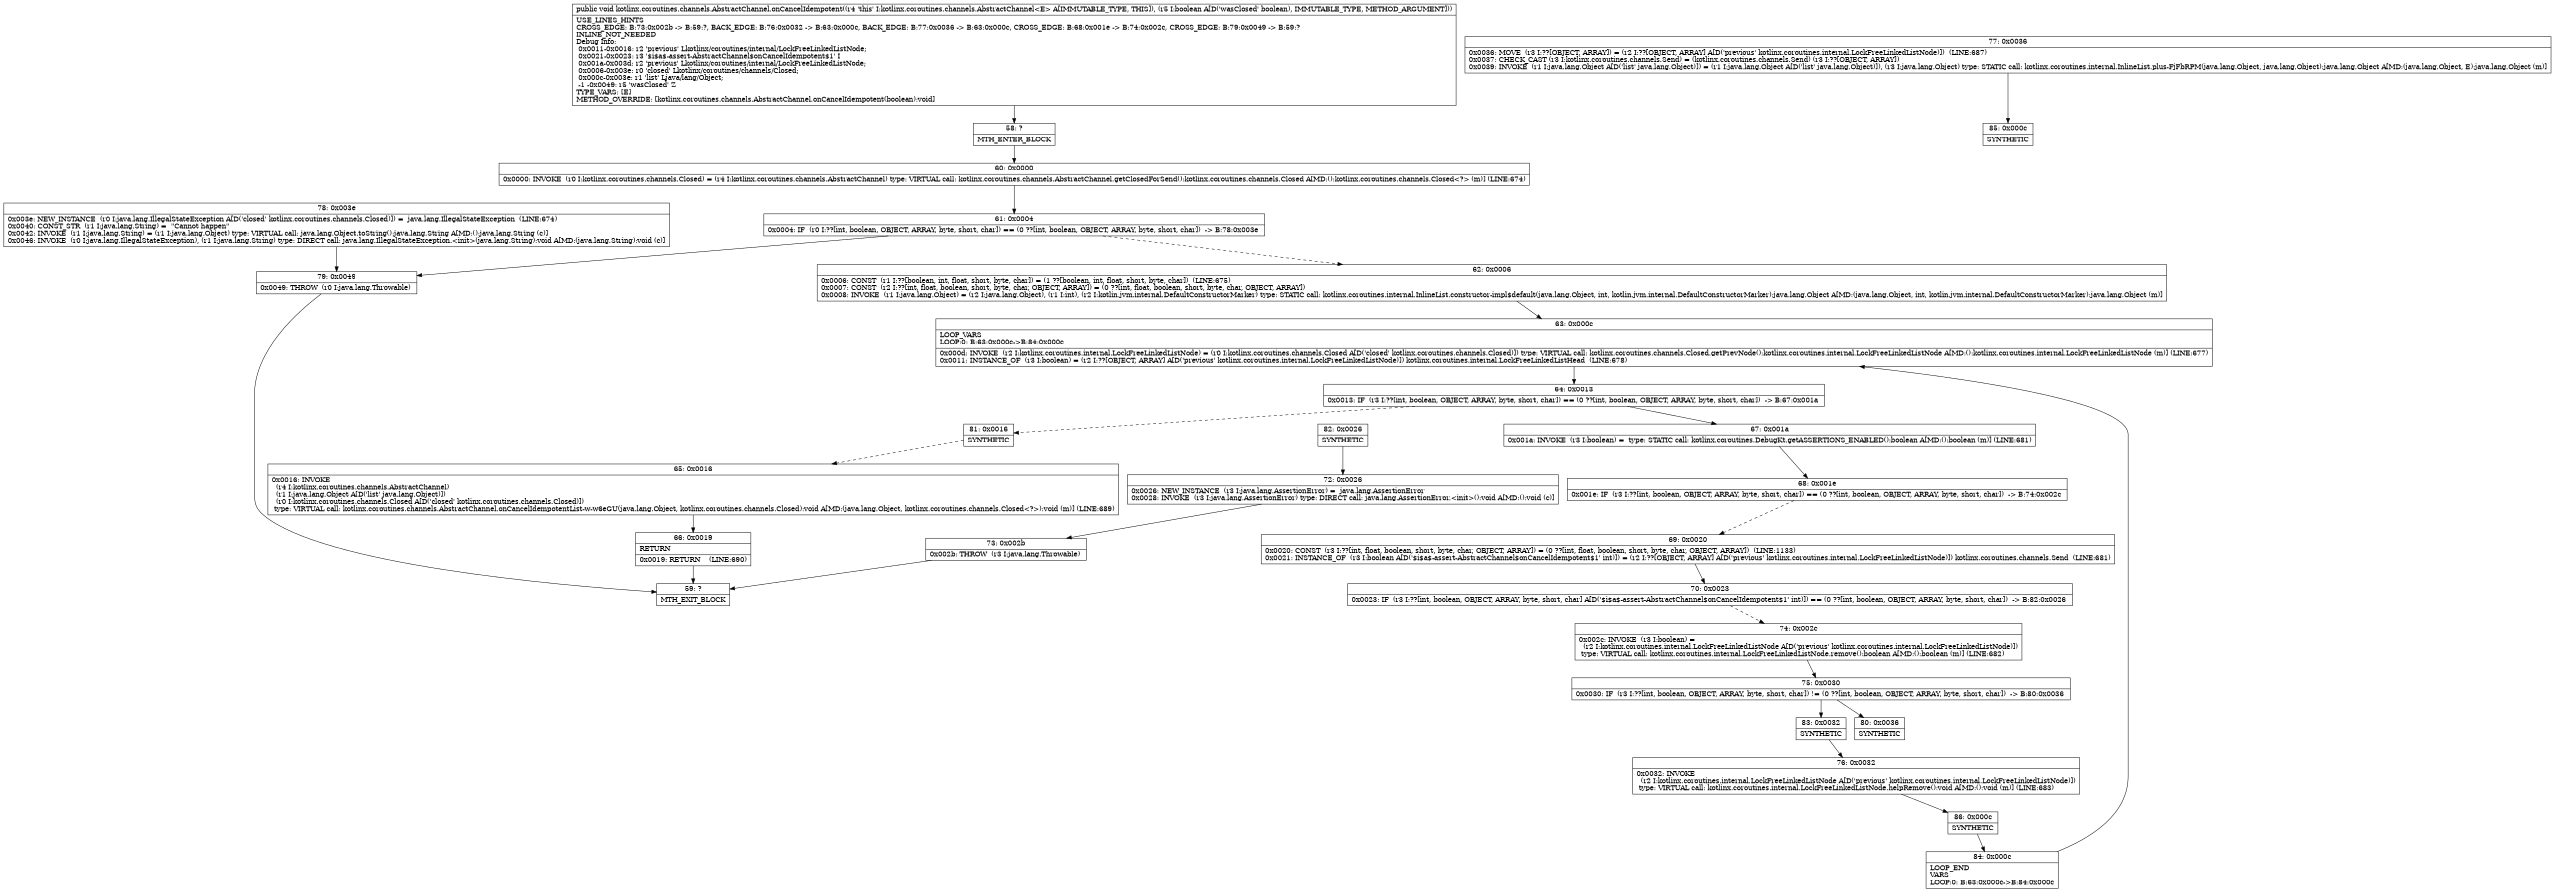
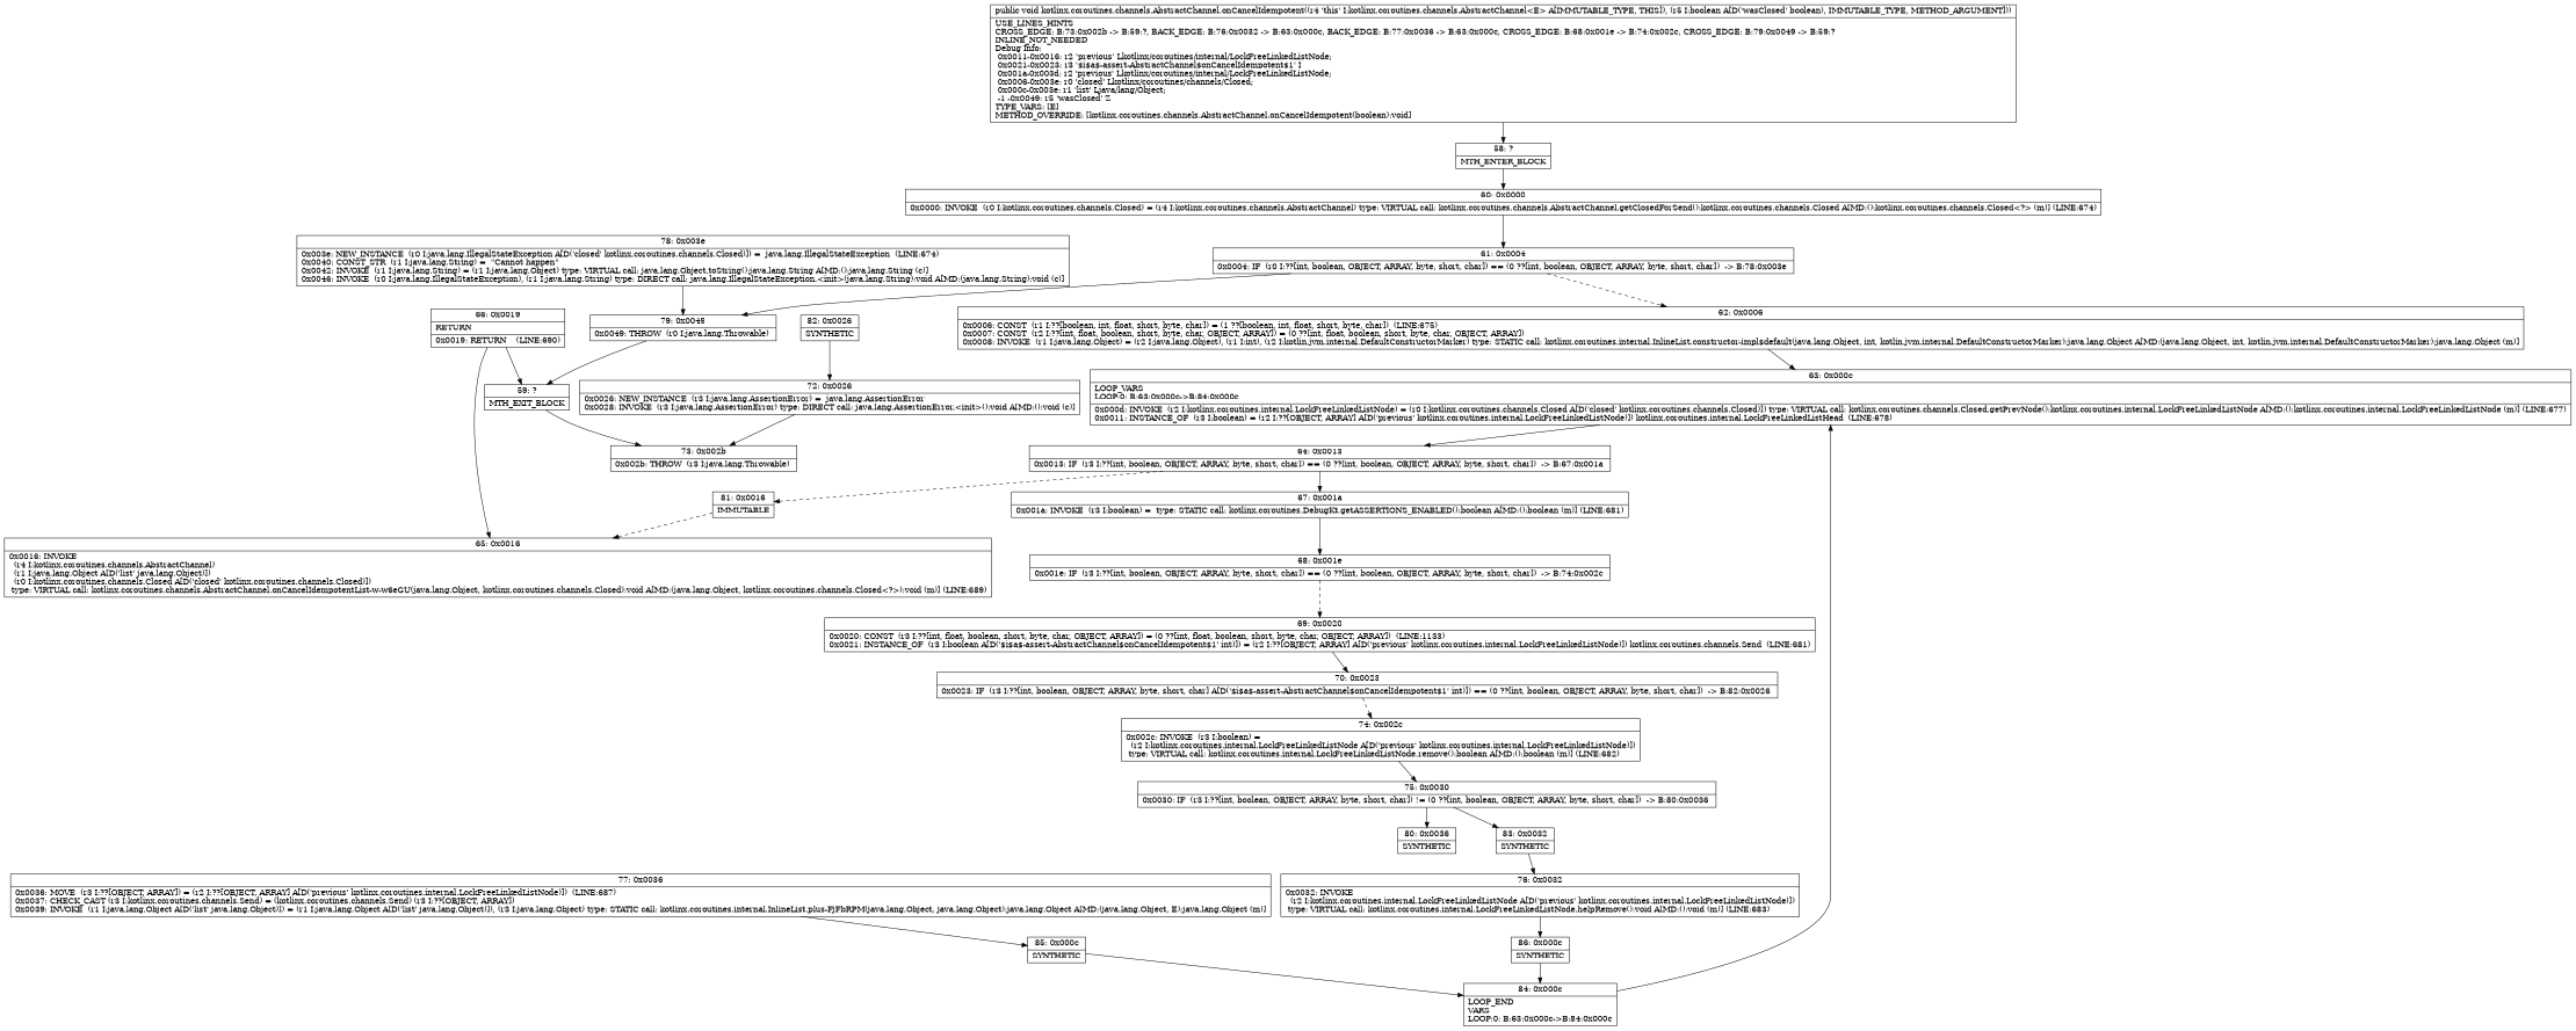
  digraph {
    node [shape=record]
    n1 [label="{58\:\ ?|MTH_ENTER_BLOCK\l}"]
    n2 [label="{60\:\ 0x0000|0x0000: INVOKE  (r0 I:kotlinx.coroutines.channels.Closed) = (r4 I:kotlinx.coroutines.channels.AbstractChannel) type: VIRTUAL call: kotlinx.coroutines.channels.AbstractChannel.getClosedForSend():kotlinx.coroutines.channels.Closed A[MD:():kotlinx.coroutines.channels.Closed\<?\> (m)] (LINE:674)\l}"]
    n3 [label="{61\:\ 0x0004|0x0004: IF  (r0 I:??[int, boolean, OBJECT, ARRAY, byte, short, char]) == (0 ??[int, boolean, OBJECT, ARRAY, byte, short, char])  \-\> B:78:0x003e \l}"]
    n4 [label="{62\:\ 0x0006|0x0006: CONST  (r1 I:??[boolean, int, float, short, byte, char]) = (1 ??[boolean, int, float, short, byte, char])  (LINE:675)\l0x0007: CONST  (r2 I:??[int, float, boolean, short, byte, char, OBJECT, ARRAY]) = (0 ??[int, float, boolean, short, byte, char, OBJECT, ARRAY]) \l0x0008: INVOKE  (r1 I:java.lang.Object) = (r2 I:java.lang.Object), (r1 I:int), (r2 I:kotlin.jvm.internal.DefaultConstructorMarker) type: STATIC call: kotlinx.coroutines.internal.InlineList.constructor\-impl$default(java.lang.Object, int, kotlin.jvm.internal.DefaultConstructorMarker):java.lang.Object A[MD:(java.lang.Object, int, kotlin.jvm.internal.DefaultConstructorMarker):java.lang.Object (m)]\l}"]
    n5 [label="{79\:\ 0x0049|0x0049: THROW  (r0 I:java.lang.Throwable) \l}"]
    n6 [label="{63\:\ 0x000c|LOOP_VARS\lLOOP:0: B:63:0x000c\-\>B:84:0x000c\l|0x000d: INVOKE  (r2 I:kotlinx.coroutines.internal.LockFreeLinkedListNode) = (r0 I:kotlinx.coroutines.channels.Closed A[D('closed' kotlinx.coroutines.channels.Closed)]) type: VIRTUAL call: kotlinx.coroutines.channels.Closed.getPrevNode():kotlinx.coroutines.internal.LockFreeLinkedListNode A[MD:():kotlinx.coroutines.internal.LockFreeLinkedListNode (m)] (LINE:677)\l0x0011: INSTANCE_OF  (r3 I:boolean) = (r2 I:??[OBJECT, ARRAY] A[D('previous' kotlinx.coroutines.internal.LockFreeLinkedListNode)]) kotlinx.coroutines.internal.LockFreeLinkedListHead  (LINE:678)\l}"]
    n7 [label="{78\:\ 0x003e|0x003e: NEW_INSTANCE  (r0 I:java.lang.IllegalStateException A[D('closed' kotlinx.coroutines.channels.Closed)]) =  java.lang.IllegalStateException  (LINE:674)\l0x0040: CONST_STR  (r1 I:java.lang.String) =  \"Cannot happen\" \l0x0042: INVOKE  (r1 I:java.lang.String) = (r1 I:java.lang.Object) type: VIRTUAL call: java.lang.Object.toString():java.lang.String A[MD:():java.lang.String (c)]\l0x0046: INVOKE  (r0 I:java.lang.IllegalStateException), (r1 I:java.lang.String) type: DIRECT call: java.lang.IllegalStateException.\<init\>(java.lang.String):void A[MD:(java.lang.String):void (c)]\l}"]
    n8 [label="{64\:\ 0x0013|0x0013: IF  (r3 I:??[int, boolean, OBJECT, ARRAY, byte, short, char]) == (0 ??[int, boolean, OBJECT, ARRAY, byte, short, char])  \-\> B:67:0x001a \l}"]
    n9 [label="{67\:\ 0x001a|0x001a: INVOKE  (r3 I:boolean) =  type: STATIC call: kotlinx.coroutines.DebugKt.getASSERTIONS_ENABLED():boolean A[MD:():boolean (m)] (LINE:681)\l}"]
-   n10 [label="{81\:\ 0x0016|SYNTHETIC\l}"]
+   n10 [label="{81\:\ 0x0016|IMMUTABLE\l}"]
    n11 [label="{68\:\ 0x001e|0x001e: IF  (r3 I:??[int, boolean, OBJECT, ARRAY, byte, short, char]) == (0 ??[int, boolean, OBJECT, ARRAY, byte, short, char])  \-\> B:74:0x002c \l}"]
    n12 [label="{65\:\ 0x0016|0x0016: INVOKE  \l  (r4 I:kotlinx.coroutines.channels.AbstractChannel)\l  (r1 I:java.lang.Object A[D('list' java.lang.Object)])\l  (r0 I:kotlinx.coroutines.channels.Closed A[D('closed' kotlinx.coroutines.channels.Closed)])\l type: VIRTUAL call: kotlinx.coroutines.channels.AbstractChannel.onCancelIdempotentList\-w\-w6eGU(java.lang.Object, kotlinx.coroutines.channels.Closed):void A[MD:(java.lang.Object, kotlinx.coroutines.channels.Closed\<?\>):void (m)] (LINE:689)\l}"]
    n13 [label="{69\:\ 0x0020|0x0020: CONST  (r3 I:??[int, float, boolean, short, byte, char, OBJECT, ARRAY]) = (0 ??[int, float, boolean, short, byte, char, OBJECT, ARRAY])  (LINE:1133)\l0x0021: INSTANCE_OF  (r3 I:boolean A[D('$i$a$\-assert\-AbstractChannel$onCancelIdempotent$1' int)]) = (r2 I:??[OBJECT, ARRAY] A[D('previous' kotlinx.coroutines.internal.LockFreeLinkedListNode)]) kotlinx.coroutines.channels.Send  (LINE:681)\l}"]
    n14 [label="{70\:\ 0x0023|0x0023: IF  (r3 I:??[int, boolean, OBJECT, ARRAY, byte, short, char] A[D('$i$a$\-assert\-AbstractChannel$onCancelIdempotent$1' int)]) == (0 ??[int, boolean, OBJECT, ARRAY, byte, short, char])  \-\> B:82:0x0026 \l}"]
    n15 [label="{74\:\ 0x002c|0x002c: INVOKE  (r3 I:boolean) = \l  (r2 I:kotlinx.coroutines.internal.LockFreeLinkedListNode A[D('previous' kotlinx.coroutines.internal.LockFreeLinkedListNode)])\l type: VIRTUAL call: kotlinx.coroutines.internal.LockFreeLinkedListNode.remove():boolean A[MD:():boolean (m)] (LINE:682)\l}"]
    n16 [label="{75\:\ 0x0030|0x0030: IF  (r3 I:??[int, boolean, OBJECT, ARRAY, byte, short, char]) != (0 ??[int, boolean, OBJECT, ARRAY, byte, short, char])  \-\> B:80:0x0036 \l}"]
    n17 [label="{82\:\ 0x0026|SYNTHETIC\l}"]
    n18 [label="{72\:\ 0x0026|0x0026: NEW_INSTANCE  (r3 I:java.lang.AssertionError) =  java.lang.AssertionError \l0x0028: INVOKE  (r3 I:java.lang.AssertionError) type: DIRECT call: java.lang.AssertionError.\<init\>():void A[MD:():void (c)]\l}"]
    n19 [label="{73\:\ 0x002b|0x002b: THROW  (r3 I:java.lang.Throwable) \l}"]
    n20 [label="{59\:\ ?|MTH_EXIT_BLOCK\l}"]
    n21 [label="{80\:\ 0x0036|SYNTHETIC\l}"]
    n22 [label="{83\:\ 0x0032|SYNTHETIC\l}"]
    n23 [label="{76\:\ 0x0032|0x0032: INVOKE  \l  (r2 I:kotlinx.coroutines.internal.LockFreeLinkedListNode A[D('previous' kotlinx.coroutines.internal.LockFreeLinkedListNode)])\l type: VIRTUAL call: kotlinx.coroutines.internal.LockFreeLinkedListNode.helpRemove():void A[MD:():void (m)] (LINE:683)\l}"]
    n24 [label="{77\:\ 0x0036|0x0036: MOVE  (r3 I:??[OBJECT, ARRAY]) = (r2 I:??[OBJECT, ARRAY] A[D('previous' kotlinx.coroutines.internal.LockFreeLinkedListNode)])  (LINE:687)\l0x0037: CHECK_CAST (r3 I:kotlinx.coroutines.channels.Send) = (kotlinx.coroutines.channels.Send) (r3 I:??[OBJECT, ARRAY]) \l0x0039: INVOKE  (r1 I:java.lang.Object A[D('list' java.lang.Object)]) = (r1 I:java.lang.Object A[D('list' java.lang.Object)]), (r3 I:java.lang.Object) type: STATIC call: kotlinx.coroutines.internal.InlineList.plus\-FjFbRPM(java.lang.Object, java.lang.Object):java.lang.Object A[MD:(java.lang.Object, E):java.lang.Object (m)]\l}"]
    n25 [label="{85\:\ 0x000c|SYNTHETIC\l}"]
    n26 [label="{84\:\ 0x000c|LOOP_END\lVARS\lLOOP:0: B:63:0x000c\-\>B:84:0x000c\l}"]
    n27 [label="{86\:\ 0x000c|SYNTHETIC\l}"]
    n28 [label="{66\:\ 0x0019|RETURN\l|0x0019: RETURN    (LINE:690)\l}"]
    n29 [label="{public void kotlinx.coroutines.channels.AbstractChannel.onCancelIdempotent((r4 'this' I:kotlinx.coroutines.channels.AbstractChannel\<E\> A[IMMUTABLE_TYPE, THIS]), (r5 I:boolean A[D('wasClosed' boolean), IMMUTABLE_TYPE, METHOD_ARGUMENT]))  | USE_LINES_HINTS\lCROSS_EDGE: B:73:0x002b \-\> B:59:?, BACK_EDGE: B:76:0x0032 \-\> B:63:0x000c, BACK_EDGE: B:77:0x0036 \-\> B:63:0x000c, CROSS_EDGE: B:68:0x001e \-\> B:74:0x002c, CROSS_EDGE: B:79:0x0049 \-\> B:59:?\lINLINE_NOT_NEEDED\lDebug Info:\l  0x0011\-0x0016: r2 'previous' Lkotlinx\/coroutines\/internal\/LockFreeLinkedListNode;\l  0x0021\-0x0023: r3 '$i$a$\-assert\-AbstractChannel$onCancelIdempotent$1' I\l  0x001a\-0x003d: r2 'previous' Lkotlinx\/coroutines\/internal\/LockFreeLinkedListNode;\l  0x0006\-0x003e: r0 'closed' Lkotlinx\/coroutines\/channels\/Closed;\l  0x000c\-0x003e: r1 'list' Ljava\/lang\/Object;\l  \-1 \-0x0049: r5 'wasClosed' Z\lTYPE_VARS: [E]\lMETHOD_OVERRIDE: [kotlinx.coroutines.channels.AbstractChannel.onCancelIdempotent(boolean):void]\l}"]
    n1 -> n2
    n2 -> n3
    n3 -> n4 [style=dashed]
    n3 -> n5
    n4 -> n6
    n5 -> n20
    n6 -> n8
    n7 -> n5
    n8 -> n9
    n8 -> n10 [style=dashed]
    n9 -> n11
    n10 -> n12 [style=dashed]
    n11 -> n13 [style=dashed]
-   n12 -> n28
+   n28 -> n12
    n13 -> n14
    n14 -> n15 [style=dashed]
    n15 -> n16
    n16 -> n21
    n16 -> n22 [style=solid]
    n17 -> n18
    n18 -> n19
-   n19 -> n20
+   n20 -> n19
    n22 -> n23
    n23 -> n27
    n24 -> n25
+   n25 -> n26
    n26 -> n6
    n27 -> n26
    n28 -> n20
    n29 -> n1
  }
